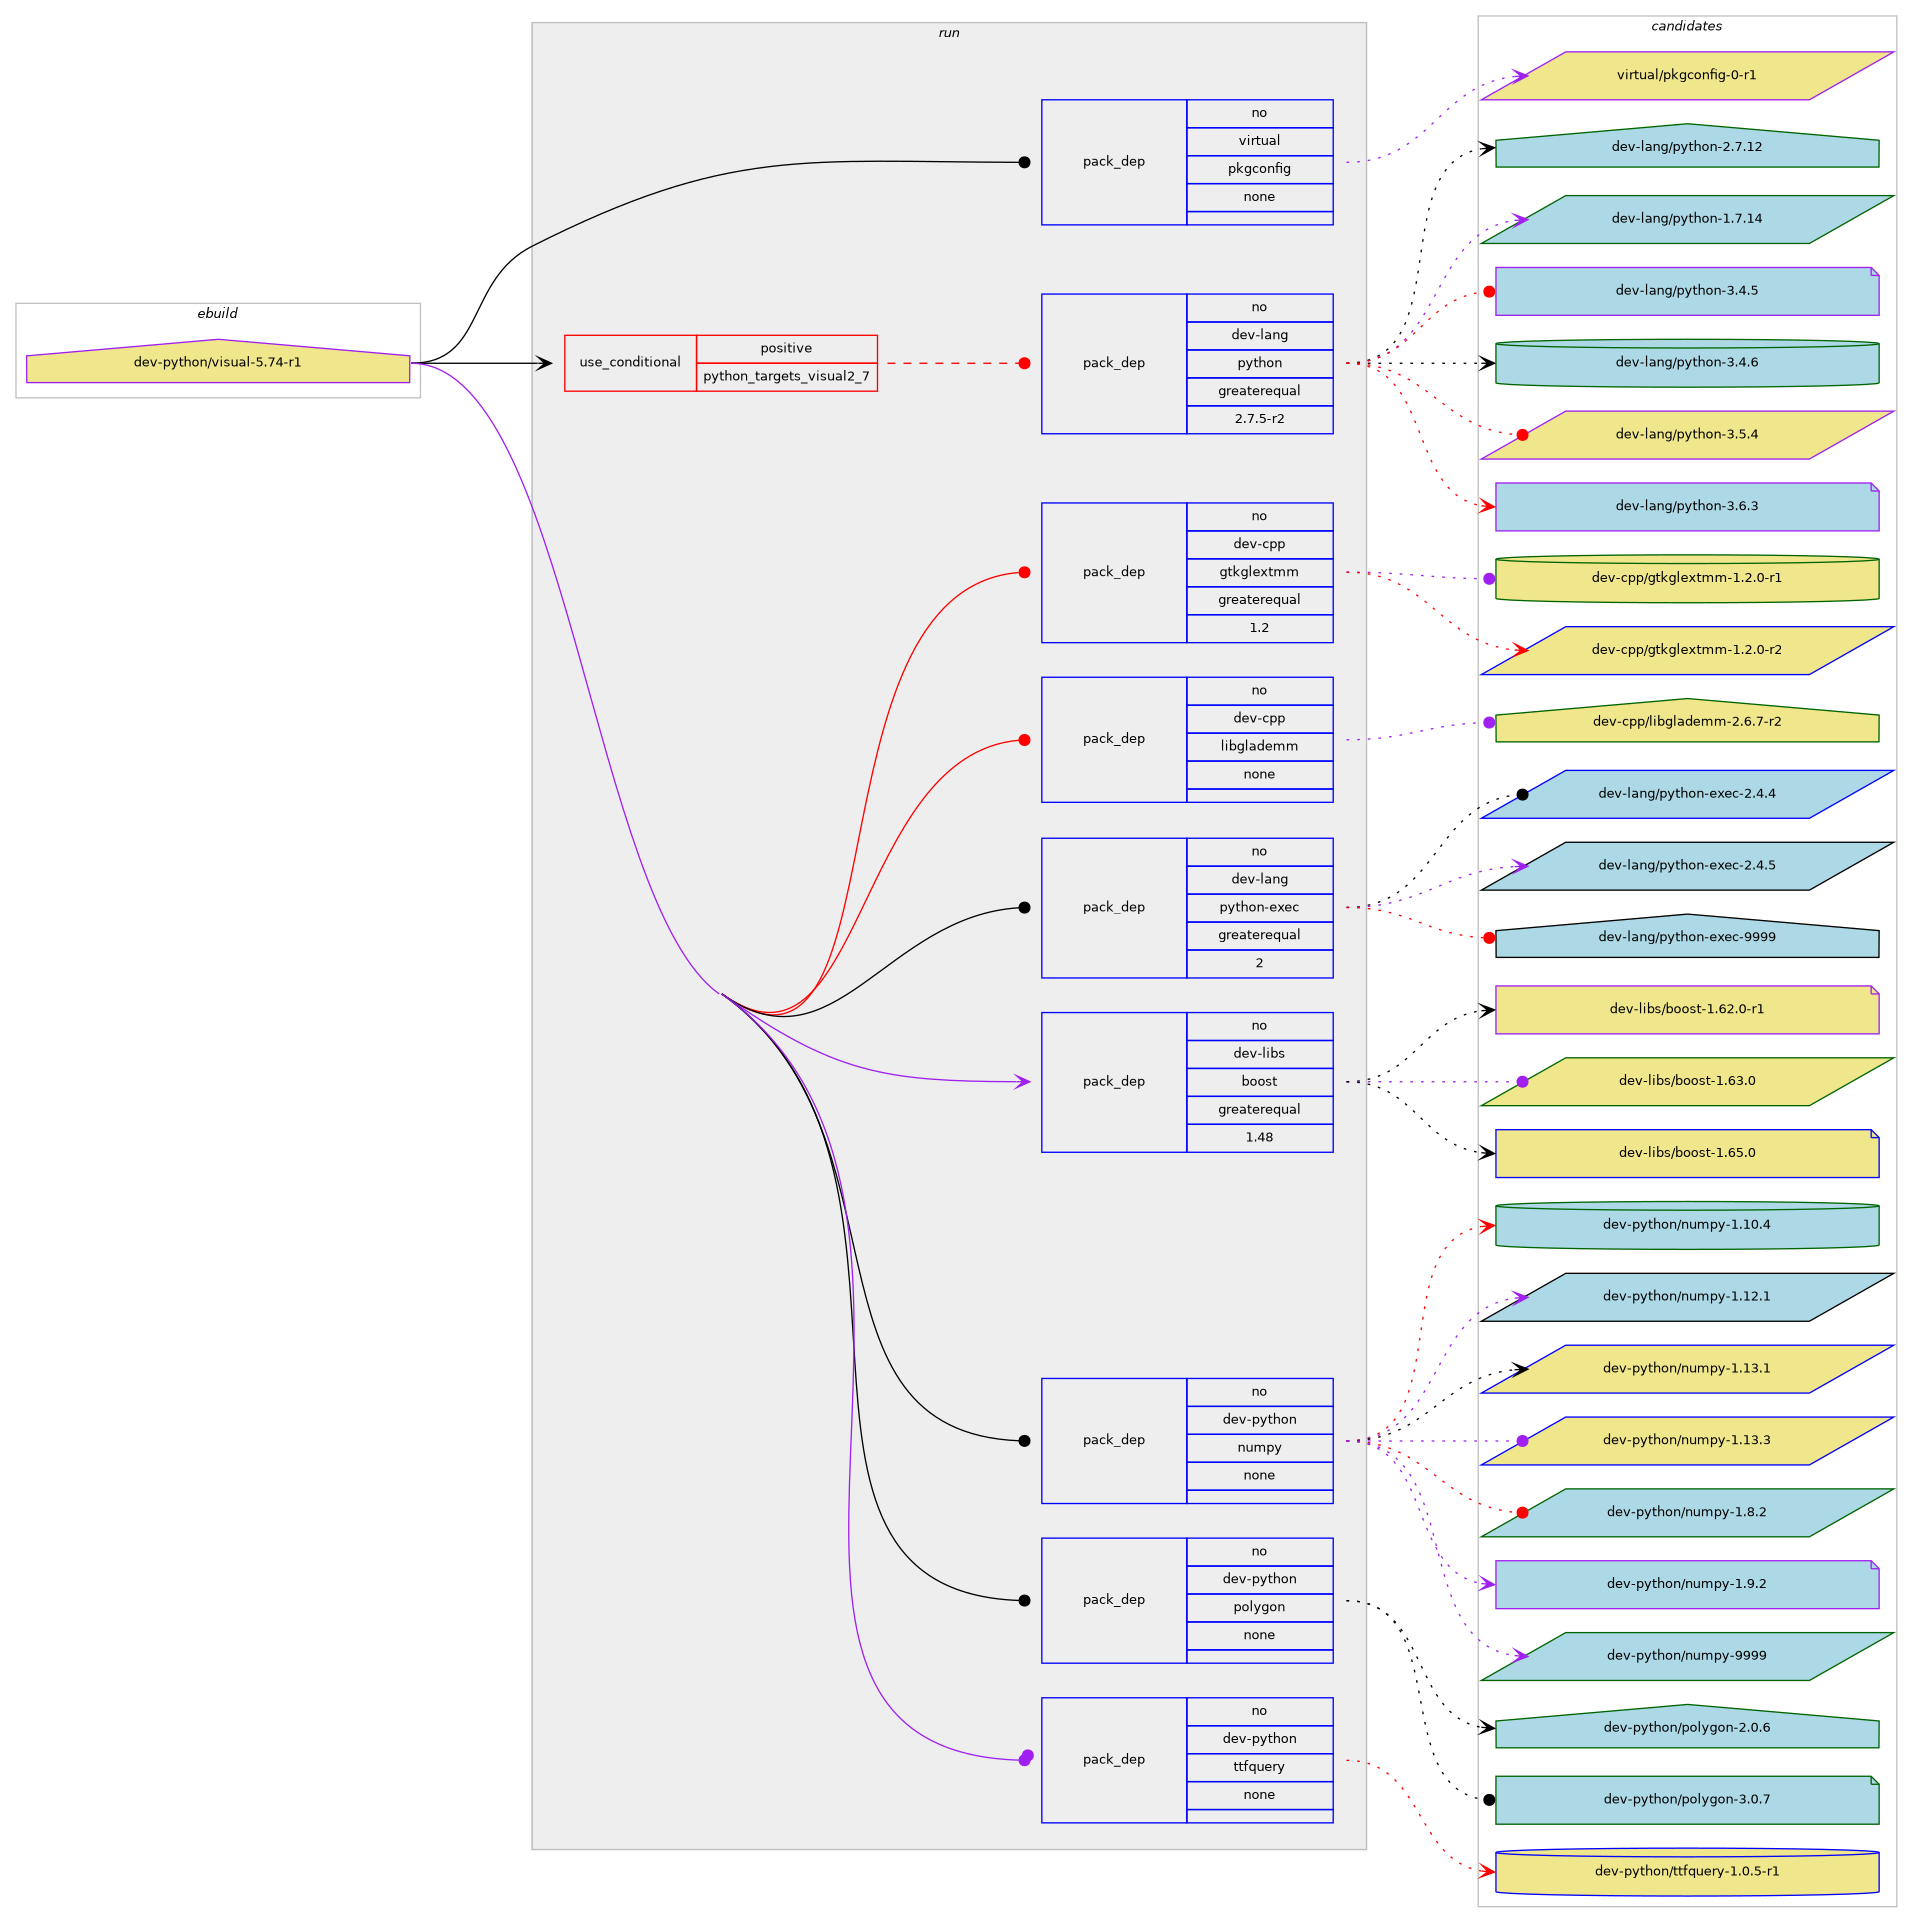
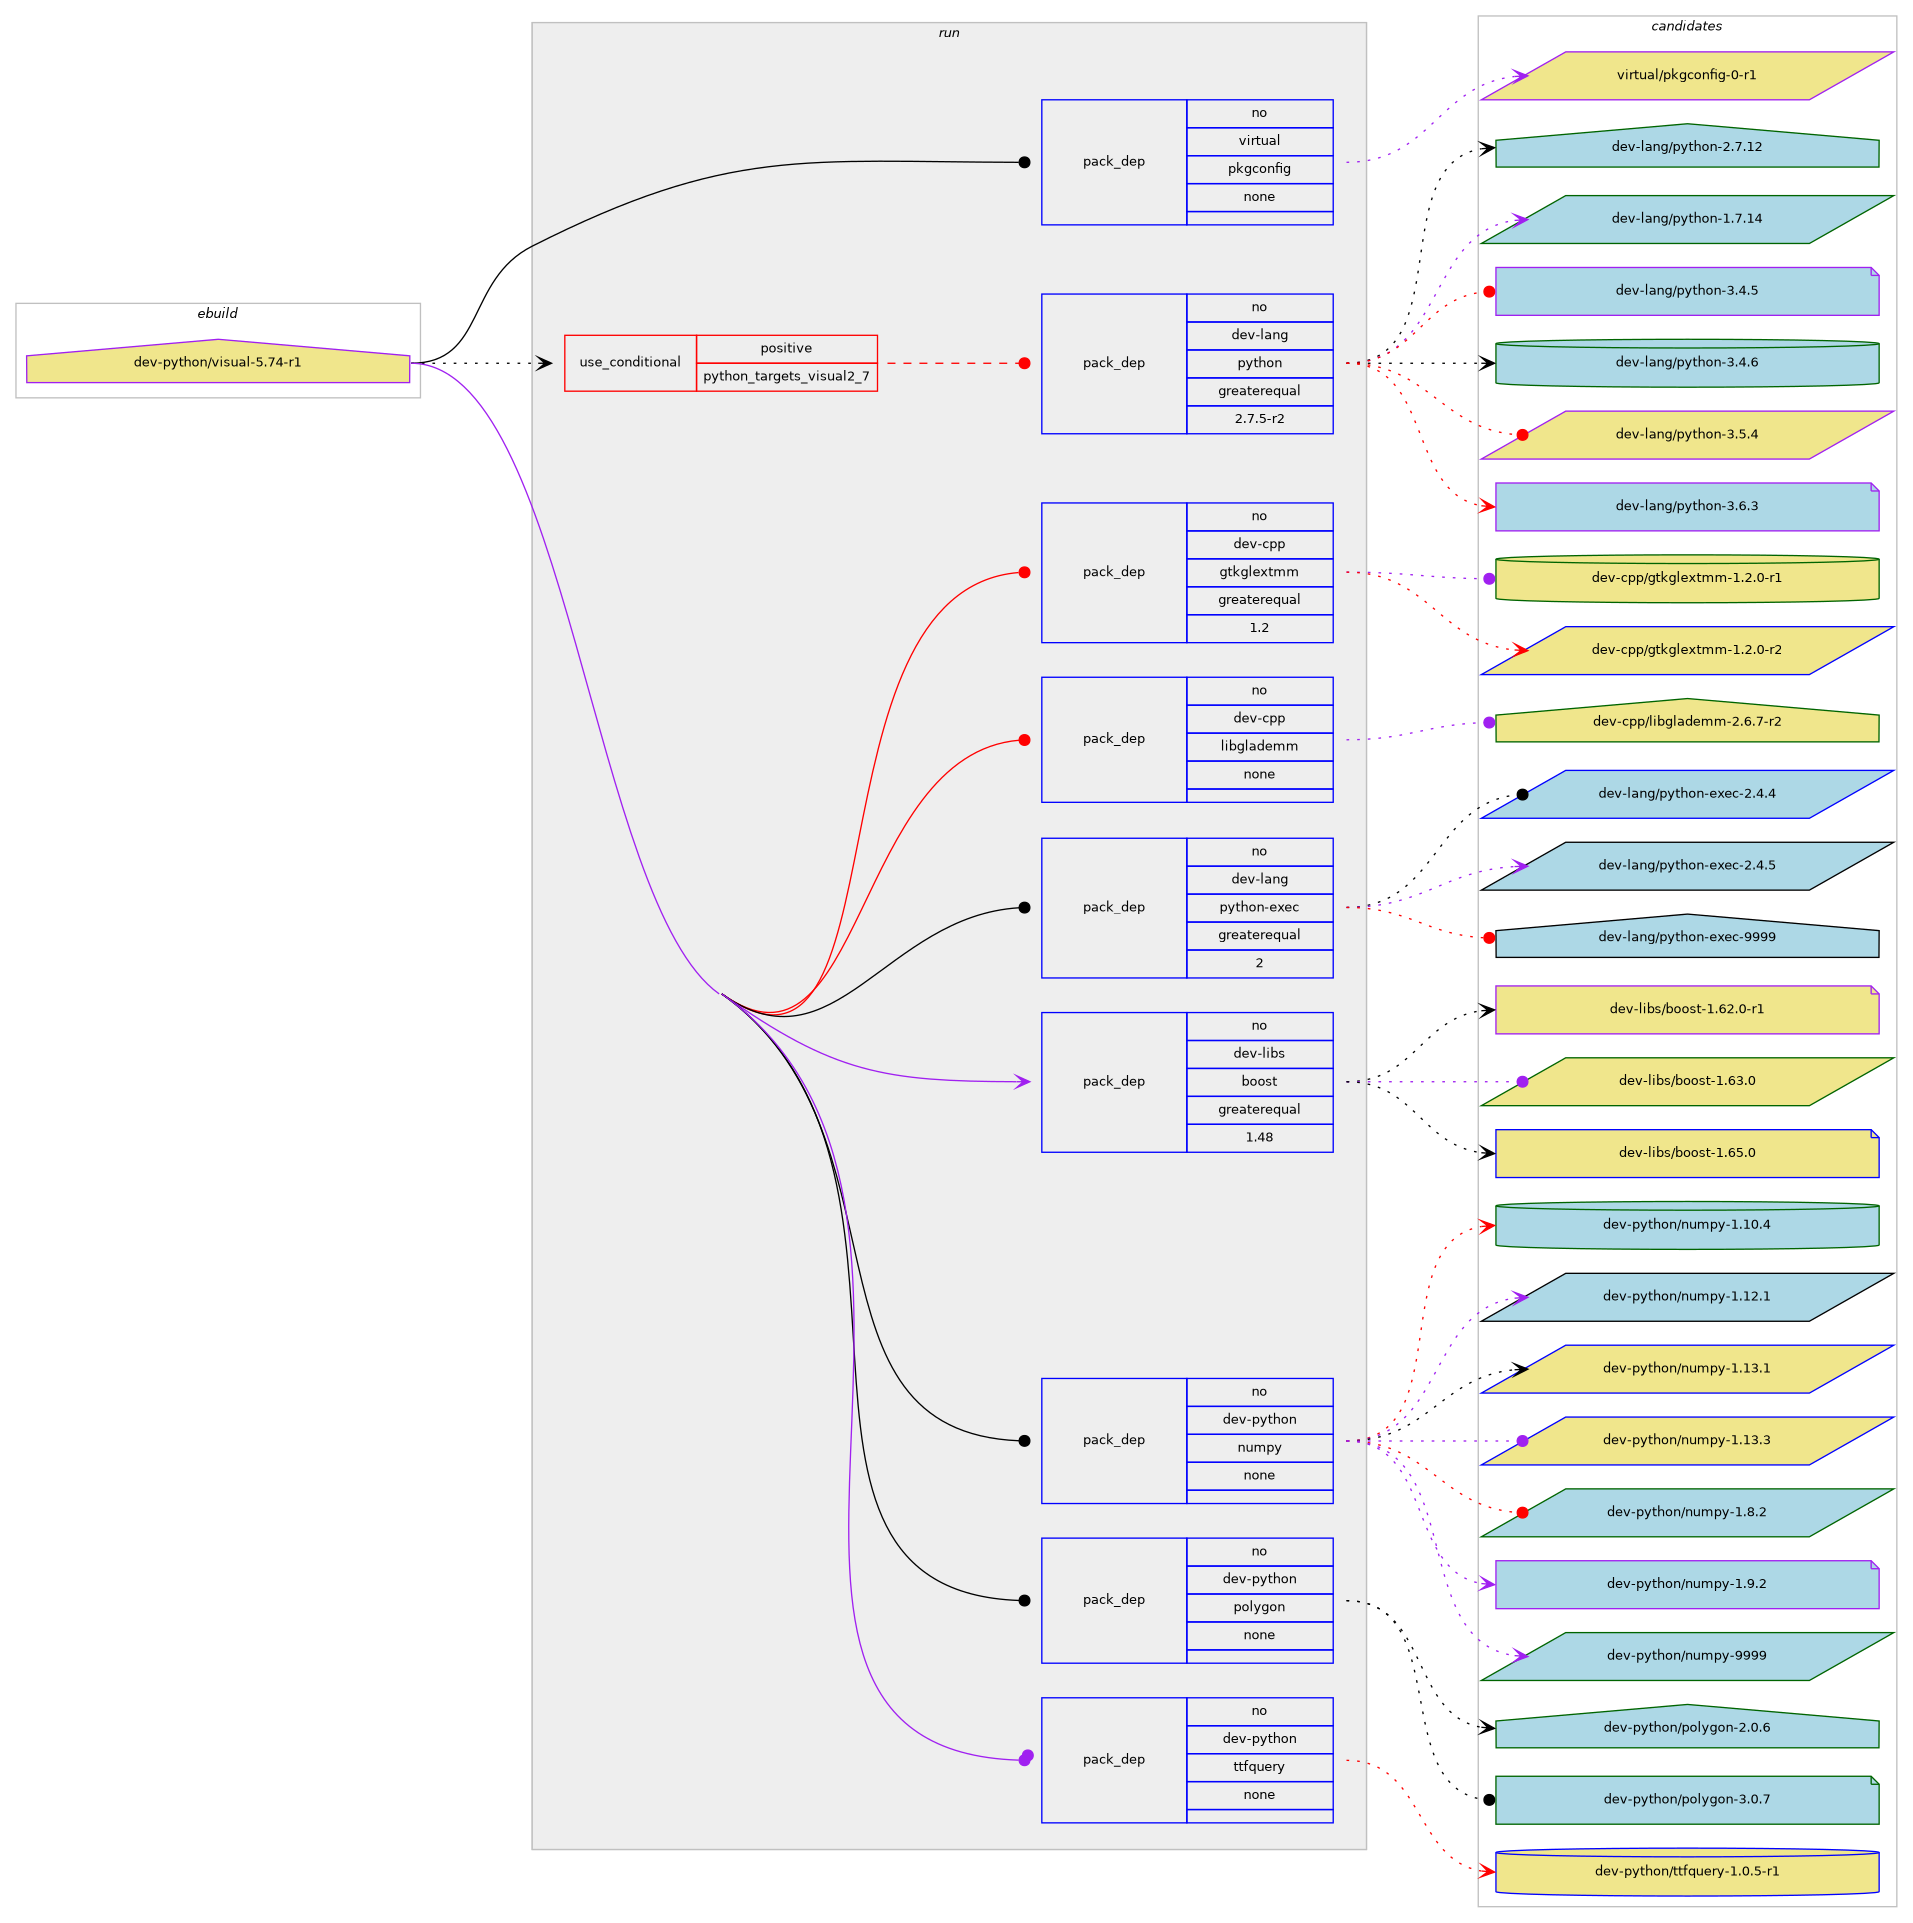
  digraph {
    compound=true
    concentrate=true
    fontname=Helvetica
    fontsize=10
    newrank=true
    rankdir=LR
    ranksep=1.5
    node [color=blue fillcolor=lightblue fontname=Helvetica fontsize=10 shape=parallelogram style=filled]
    edge [arrowhead=dot color=black headport=w style=dotted tailport=e weight=100]
    n1 [color=purple fillcolor=khaki label="dev-python/visual-5.74-r1" shape=house width=4]
    n2 [label=<<TABLE BORDER="0" CELLBORDER="1" CELLSPACING="0" CELLPADDING="4" WIDTH="220"><TR><TD ROWSPAN="6" CELLPADDING="30">pack_dep</TD></TR><TR><TD WIDTH="110">no</TD></TR><TR><TD>virtual</TD></TR><TR><TD>pkgconfig</TD></TR><TR><TD>none</TD></TR><TR><TD></TD></TR></TABLE>> shape=none fillcolor="" style=""]
    n3 [label=<<TABLE BORDER="0" CELLBORDER="1" CELLSPACING="0" CELLPADDING="4" WIDTH="220"><TR><TD ROWSPAN="6" CELLPADDING="30">pack_dep</TD></TR><TR><TD WIDTH="110">no</TD></TR><TR><TD>dev-lang</TD></TR><TR><TD>python</TD></TR><TR><TD>greaterequal</TD></TR><TR><TD>2.7.5-r2</TD></TR></TABLE>> shape=none fillcolor="" style=""]
    n4 [color=red label=<<TABLE BORDER="0" CELLBORDER="1" CELLSPACING="0" CELLPADDING="4"><TR><TD ROWSPAN="3" CELLPADDING="10">use_conditional</TD></TR><TR><TD>positive</TD></TR><TR><TD>python_targets_visual2_7</TD></TR></TABLE>> shape=none fillcolor="" style=""]
    n5 [label=<<TABLE BORDER="0" CELLBORDER="1" CELLSPACING="0" CELLPADDING="4" WIDTH="220"><TR><TD ROWSPAN="6" CELLPADDING="30">pack_dep</TD></TR><TR><TD WIDTH="110">no</TD></TR><TR><TD>dev-cpp</TD></TR><TR><TD>gtkglextmm</TD></TR><TR><TD>greaterequal</TD></TR><TR><TD>1.2</TD></TR></TABLE>> shape=none fillcolor="" style=""]
    n6 [label=<<TABLE BORDER="0" CELLBORDER="1" CELLSPACING="0" CELLPADDING="4" WIDTH="220"><TR><TD ROWSPAN="6" CELLPADDING="30">pack_dep</TD></TR><TR><TD WIDTH="110">no</TD></TR><TR><TD>dev-cpp</TD></TR><TR><TD>libglademm</TD></TR><TR><TD>none</TD></TR><TR><TD></TD></TR></TABLE>> shape=none fillcolor="" style=""]
    n7 [label=<<TABLE BORDER="0" CELLBORDER="1" CELLSPACING="0" CELLPADDING="4" WIDTH="220"><TR><TD ROWSPAN="6" CELLPADDING="30">pack_dep</TD></TR><TR><TD WIDTH="110">no</TD></TR><TR><TD>dev-lang</TD></TR><TR><TD>python-exec</TD></TR><TR><TD>greaterequal</TD></TR><TR><TD>2</TD></TR></TABLE>> shape=none fillcolor="" style=""]
    n8 [label=<<TABLE BORDER="0" CELLBORDER="1" CELLSPACING="0" CELLPADDING="4" WIDTH="220"><TR><TD ROWSPAN="6" CELLPADDING="30">pack_dep</TD></TR><TR><TD WIDTH="110">no</TD></TR><TR><TD>dev-libs</TD></TR><TR><TD>boost</TD></TR><TR><TD>greaterequal</TD></TR><TR><TD>1.48</TD></TR></TABLE>> shape=none fillcolor="" style=""]
    n9 [label=<<TABLE BORDER="0" CELLBORDER="1" CELLSPACING="0" CELLPADDING="4" WIDTH="220"><TR><TD ROWSPAN="6" CELLPADDING="30">pack_dep</TD></TR><TR><TD WIDTH="110">no</TD></TR><TR><TD>dev-python</TD></TR><TR><TD>numpy</TD></TR><TR><TD>none</TD></TR><TR><TD></TD></TR></TABLE>> shape=none fillcolor="" style=""]
    n10 [label=<<TABLE BORDER="0" CELLBORDER="1" CELLSPACING="0" CELLPADDING="4" WIDTH="220"><TR><TD ROWSPAN="6" CELLPADDING="30">pack_dep</TD></TR><TR><TD WIDTH="110">no</TD></TR><TR><TD>dev-python</TD></TR><TR><TD>polygon</TD></TR><TR><TD>none</TD></TR><TR><TD></TD></TR></TABLE>> shape=none fillcolor="" style=""]
    n11 [label=<<TABLE BORDER="0" CELLBORDER="1" CELLSPACING="0" CELLPADDING="4" WIDTH="220"><TR><TD ROWSPAN="6" CELLPADDING="30">pack_dep</TD></TR><TR><TD WIDTH="110">no</TD></TR><TR><TD>dev-python</TD></TR><TR><TD>ttfquery</TD></TR><TR><TD>none</TD></TR><TR><TD></TD></TR></TABLE>> shape=none fillcolor="" style=""]
    n12 [color=purple fillcolor=khaki label="virtual/pkgconfig-0-r1" width=4]
    n13 [color=darkgreen label="dev-lang/python-2.7.12" shape=house width=4]
    n14 [color=darkgreen label="dev-lang/python-1.7.14" width=4]
    n15 [color=purple label="dev-lang/python-3.4.5" shape=note width=4]
    n16 [color=darkgreen label="dev-lang/python-3.4.6" shape=cylinder width=4]
    n17 [color=purple fillcolor=khaki label="dev-lang/python-3.5.4" width=4]
    n18 [color=purple label="dev-lang/python-3.6.3" shape=note width=4]
    n19 [color=darkgreen fillcolor=khaki label="dev-cpp/gtkglextmm-1.2.0-r1" shape=cylinder width=4]
    n20 [fillcolor=khaki label="dev-cpp/gtkglextmm-1.2.0-r2" width=4]
    n21 [color=darkgreen fillcolor=khaki label="dev-cpp/libglademm-2.6.7-r2" shape=house width=4]
    n22 [label="dev-lang/python-exec-2.4.4" width=4]
    n23 [color=black label="dev-lang/python-exec-2.4.5" width=4]
    n24 [color=black label="dev-lang/python-exec-9999" shape=house width=4]
    n25 [color=purple fillcolor=khaki label="dev-libs/boost-1.62.0-r1" shape=note width=4]
    n26 [color=darkgreen fillcolor=khaki label="dev-libs/boost-1.63.0" width=4]
    n27 [fillcolor=khaki label="dev-libs/boost-1.65.0" shape=note width=4]
    n28 [color=darkgreen label="dev-python/numpy-1.10.4" shape=cylinder width=4]
    n29 [color=black label="dev-python/numpy-1.12.1" width=4]
    n30 [fillcolor=khaki label="dev-python/numpy-1.13.1" width=4]
    n31 [fillcolor=khaki label="dev-python/numpy-1.13.3" width=4]
    n32 [color=darkgreen label="dev-python/numpy-1.8.2" width=4]
    n33 [color=purple label="dev-python/numpy-1.9.2" shape=note width=4]
    n34 [color=darkgreen label="dev-python/numpy-9999" width=4]
    n35 [color=darkgreen label="dev-python/polygon-2.0.6" shape=house width=4]
    n36 [color=darkgreen label="dev-python/polygon-3.0.7" shape=note width=4]
    n37 [fillcolor=khaki label="dev-python/ttfquery-1.0.5-r1" shape=cylinder width=4]
    subgraph cluster_1 {
      color=gray
      label=<<i>dependencies</i>>
      subgraph cluster_2 {
        color=gray
        fillcolor="#eeeeee"
        label=<<i>compile</i>>
        style=filled
        subgraph sub_3 {
          color=gray
          fillcolor="#eeeeee"
          label=<<i>compile</i>>
          style=filled
          n2
        }
      }
      subgraph cluster_4 {
        color=gray
        fillcolor="#eeeeee"
        label=<<i>compile and run</i>>
        style=filled
        subgraph sub_5 {
          color=gray
          fillcolor="#eeeeee"
          label=<<i>compile and run</i>>
          style=filled
          n4
          subgraph sub_6 {
            color=gray
            fillcolor="#eeeeee"
            label=<<i>compile and run</i>>
            style=filled
            n3
          }
        }
        subgraph sub_7 {
          color=gray
          fillcolor="#eeeeee"
          label=<<i>compile and run</i>>
          style=filled
          n5
        }
        subgraph sub_8 {
          color=gray
          fillcolor="#eeeeee"
          label=<<i>compile and run</i>>
          style=filled
          n6
        }
        subgraph sub_9 {
          color=gray
          fillcolor="#eeeeee"
          label=<<i>compile and run</i>>
          style=filled
          n7
        }
        subgraph sub_10 {
          color=gray
          fillcolor="#eeeeee"
          label=<<i>compile and run</i>>
          style=filled
          n8
        }
        subgraph sub_11 {
          color=gray
          fillcolor="#eeeeee"
          label=<<i>compile and run</i>>
          style=filled
          n9
        }
        subgraph sub_12 {
          color=gray
          fillcolor="#eeeeee"
          label=<<i>compile and run</i>>
          style=filled
          n10
        }
        subgraph sub_13 {
          color=gray
          fillcolor="#eeeeee"
          label=<<i>compile and run</i>>
          style=filled
          n11
        }
      }
      subgraph cluster_14 {
        color=gray
        fillcolor="#eeeeee"
        label=<<i>run</i>>
        style=filled
      }
    }
    subgraph cluster_15 {
      color=gray
      label=<<i>ebuild</i>>
      rank=same
      n1
    }
    subgraph cluster_16 {
      color=gray
      label=<<i>candidates</i>>
      rank=same
      subgraph sub_17 {
        color=black
        label=<<i>candidates</i>>
        nodesep=1
        rank=same
        n12
      }
      subgraph sub_18 {
        color=black
        label=<<i>candidates</i>>
        nodesep=1
        rank=same
        n13
        n14
        n15
        n16
        n17
        n18
      }
      subgraph sub_19 {
        color=black
        label=<<i>candidates</i>>
        nodesep=1
        rank=same
        n19
        n20
      }
      subgraph sub_20 {
        color=black
        label=<<i>candidates</i>>
        nodesep=1
        rank=same
        n21
      }
      subgraph sub_21 {
        color=black
        label=<<i>candidates</i>>
        nodesep=1
        rank=same
        n22
        n23
        n24
      }
      subgraph sub_22 {
        color=black
        label=<<i>candidates</i>>
        nodesep=1
        rank=same
        n25
        n26
        n27
      }
      subgraph sub_23 {
        color=black
        label=<<i>candidates</i>>
        nodesep=1
        rank=same
        n28
        n29
        n30
        n31
        n32
        n33
        n34
      }
      subgraph sub_24 {
        color=black
        label=<<i>candidates</i>>
        nodesep=1
        rank=same
        n35
        n36
      }
      subgraph sub_25 {
        color=black
        label=<<i>candidates</i>>
        nodesep=1
        rank=same
        n37
      }
    }
    n1 -> n2 [style=solid weight=20]
-   n1 -> n4 [arrowhead=vee style=solid weight=20]
+   n1 -> n4 [arrowhead=vee weight=20]
    n1 -> n5 [color=red style=solid weight=20]
    n1 -> n6 [color=red style=solid weight=20]
    n1 -> n7 [style=solid weight=20]
    n1 -> n8 [arrowhead=vee color=purple style=solid weight=20]
    n1 -> n9 [style=solid weight=20]
    n1 -> n10 [style=solid weight=20]
    n1 -> n11 [color=purple style=solid weight=20]
    n2 -> n12 [arrowhead=vee color=purple]
    n3 -> n13 [arrowhead=vee]
    n3 -> n14 [arrowhead=vee color=purple]
    n3 -> n15 [color=red]
    n3 -> n16 [arrowhead=vee]
    n3 -> n17 [color=red]
    n3 -> n18 [arrowhead=vee color=red]
    n4 -> n3 [color=red style=dashed weight=20]
    n5 -> n19 [color=purple]
    n5 -> n20 [arrowhead=vee color=red]
    n6 -> n21 [color=purple]
    n7 -> n22
    n7 -> n23 [arrowhead=vee color=purple]
    n7 -> n24 [color=red]
    n8 -> n25 [arrowhead=vee]
    n8 -> n26 [color=purple]
    n8 -> n27 [arrowhead=vee]
    n9 -> n28 [arrowhead=vee color=red]
    n9 -> n29 [arrowhead=vee color=purple]
    n9 -> n30 [arrowhead=vee]
    n9 -> n31 [color=purple]
    n9 -> n32 [color=red]
    n9 -> n33 [arrowhead=vee color=purple]
    n9 -> n34 [arrowhead=vee color=purple]
    n10 -> n35 [arrowhead=vee]
    n10 -> n36
    n11 -> n37 [arrowhead=vee color=red]
  }
